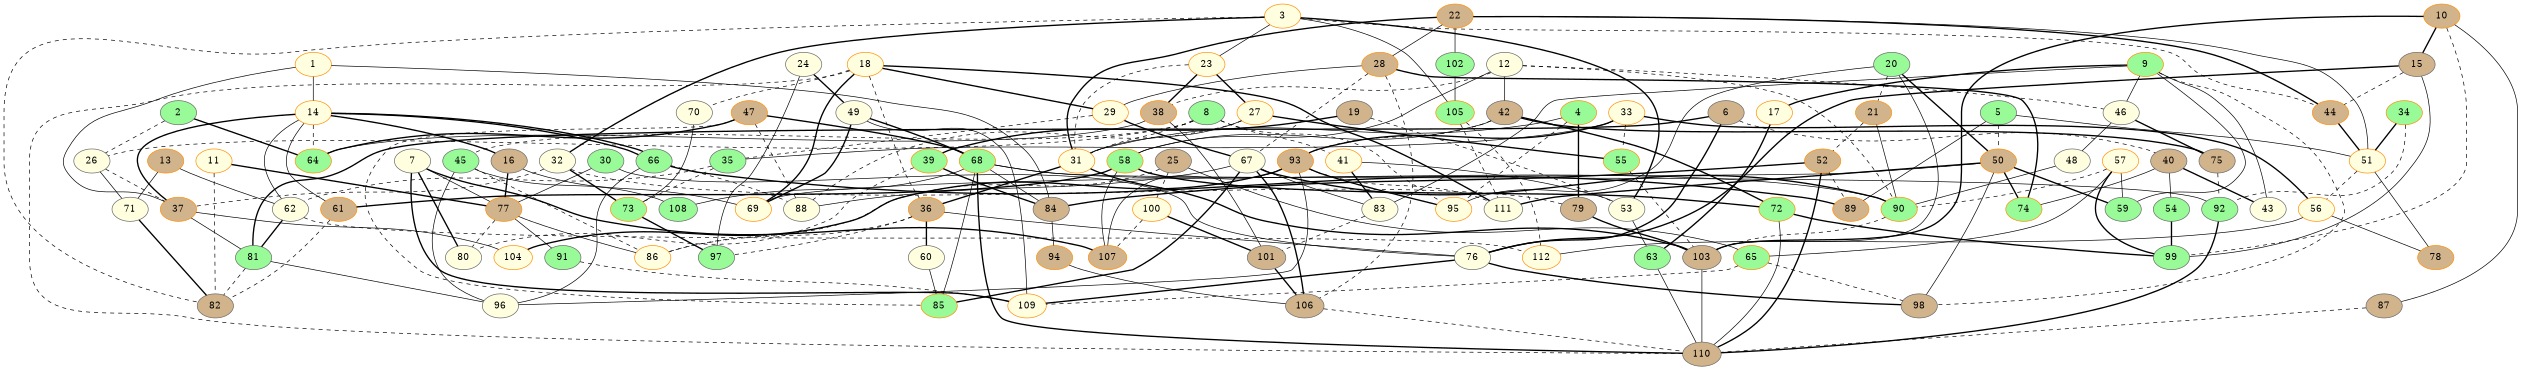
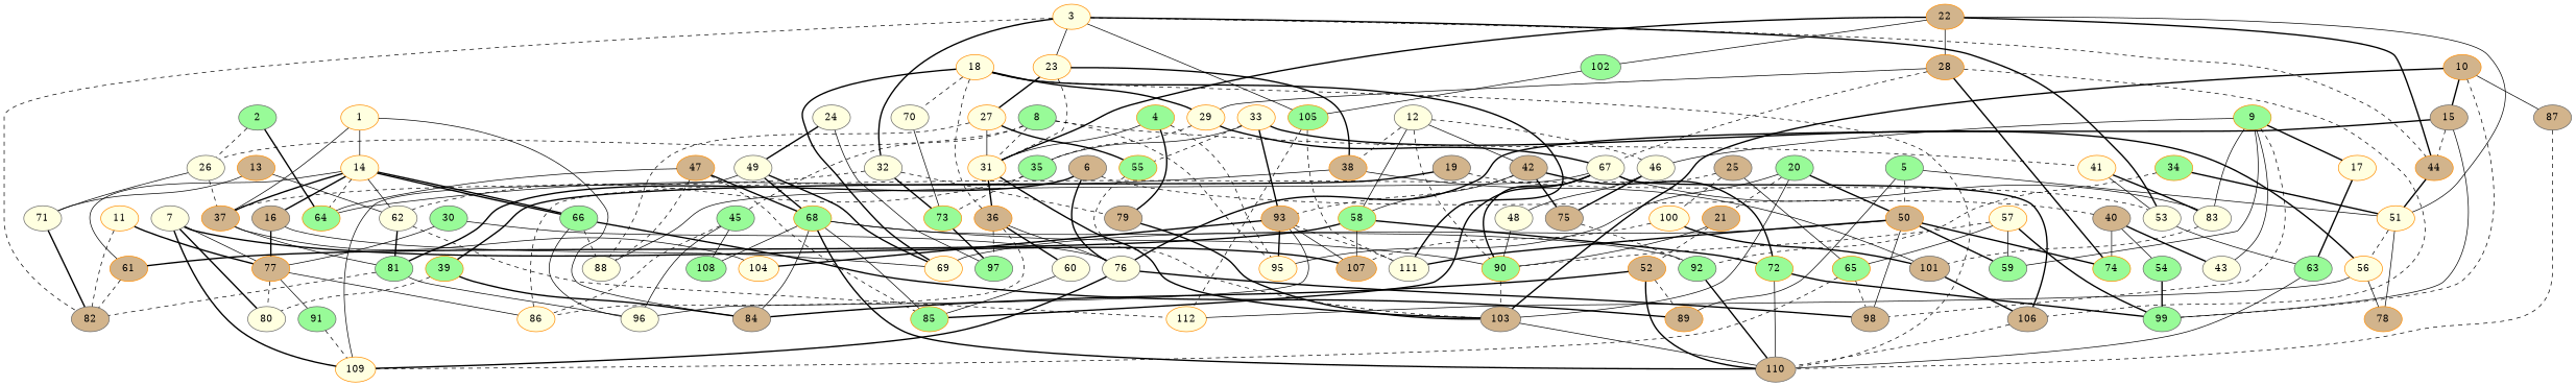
  graph {
    node [color=darkorange fillcolor=lightyellow style=filled]
    edge [style=solid]
    1
    14
    37 [fillcolor=tan]
    84 [color=gray40 fillcolor=tan]
    64 [fillcolor=palegreen]
    62 [color=gray40]
    16 [color=gray40 fillcolor=tan]
    61 [fillcolor=tan]
    66 [color=gray40 fillcolor=palegreen]
    81 [color=gray40 fillcolor=palegreen]
    104
-   94 [fillcolor=tan]
    2 [color=gray40 fillcolor=palegreen]
    26 [color=gray40]
    71 [color=gray40]
    3
    23
    32 [color=gray40]
    44 [fillcolor=tan]
    53 [color=gray40]
    82 [color=gray40 fillcolor=tan]
    105 [fillcolor=palegreen]
    31
    38 [fillcolor=tan]
    27
    79 [color=gray40 fillcolor=tan]
    73 [fillcolor=palegreen]
    51
    63 [color=gray40 fillcolor=palegreen]
    111 [color=gray40]
    112
    4 [fillcolor=palegreen]
    95
    103 [color=gray40 fillcolor=tan]
    36 [fillcolor=tan]
    5 [color=gray40 fillcolor=palegreen]
    50 [fillcolor=tan]
    89 [fillcolor=tan]
    59 [color=gray40 fillcolor=palegreen]
    98 [color=gray40 fillcolor=tan]
    69
    74 [fillcolor=palegreen]
    56
    78 [fillcolor=tan]
    6 [color=gray40 fillcolor=tan]
    40 [color=gray40 fillcolor=tan]
    76 [color=gray40]
    43 [color=gray40]
    54 [color=gray40 fillcolor=palegreen]
    109
    96 [color=gray40]
    7 [color=gray40]
    77 [fillcolor=tan]
    80 [color=gray40]
    107 [fillcolor=tan]
    86
    91 [color=gray40 fillcolor=palegreen]
    8 [color=gray40 fillcolor=palegreen]
    41
    45 [color=gray40 fillcolor=palegreen]
    83 [color=gray40]
    108 [color=gray40 fillcolor=palegreen]
    9 [fillcolor=palegreen]
    17
    46 [color=gray40]
    75 [color=gray40 fillcolor=tan]
    48 [color=gray40]
    101 [color=gray40 fillcolor=tan]
    10 [fillcolor=tan]
    15 [color=gray40 fillcolor=tan]
    87 [color=gray40 fillcolor=tan]
    99 [color=gray40 fillcolor=palegreen]
    110 [color=gray40 fillcolor=tan]
    11
    12 [color=gray40]
    42 [color=gray40 fillcolor=tan]
    58 [fillcolor=palegreen]
    90 [fillcolor=palegreen]
    93 [fillcolor=tan]
    72 [fillcolor=palegreen]
    13 [fillcolor=tan]
    88 [color=gray40]
    18
    29
    70 [color=gray40]
    67 [color=gray40]
    35 [color=gray40 fillcolor=palegreen]
    97 [color=gray40 fillcolor=palegreen]
    60 [color=gray40]
    19 [color=gray40 fillcolor=tan]
    39 [fillcolor=palegreen]
    20 [color=gray40 fillcolor=palegreen]
    21 [fillcolor=tan]
    52 [fillcolor=tan]
    22 [fillcolor=tan]
    28 [fillcolor=tan]
    102 [color=gray40 fillcolor=palegreen]
    106 [color=gray40 fillcolor=tan]
    55 [fillcolor=palegreen]
    24 [color=gray40]
    49 [color=gray40]
    68 [fillcolor=palegreen]
    25 [color=gray40 fillcolor=tan]
    65 [fillcolor=palegreen]
    100
    85 [fillcolor=palegreen]
    30 [color=gray40 fillcolor=palegreen]
    33
    34 [fillcolor=palegreen]
    92 [color=gray40 fillcolor=palegreen]
    47 [fillcolor=tan]
    57
    1 -- 14
    1 -- 37
    1 -- 84
    14 -- 37 [style=bold]
    14 -- 64 [style=dashed]
    14 -- 62
    14 -- 16 [style=bold]
    14 -- 61
    14 -- 66 [style=bold]
    14 -- 66 [style=bold]
    37 -- 81
    37 -- 104
-   84 -- 94
    62 -- 81 [style=bold]
    62 -- 112 [style=dashed]
    16 -- 69
    16 -- 77 [style=bold]
    61 -- 82 [style=dashed]
    66 -- 89 [style=bold]
    66 -- 96
    66 -- 88 [style=dashed]
    81 -- 82 [style=dashed]
    81 -- 96
-   94 -- 106
    2 -- 64 [style=bold]
    2 -- 26 [style=dashed]
    26 -- 37 [style=dashed]
    26 -- 71
    71 -- 82 [style=bold]
    3 -- 23
    3 -- 32 [style=bold]
    3 -- 44 [style=dashed]
    3 -- 53 [style=bold]
    3 -- 82 [style=dashed]
    3 -- 105
    23 -- 31 [style=dashed]
    23 -- 38 [style=bold]
    23 -- 27 [style=bold]
    32 -- 37 [style=dashed]
    32 -- 79 [style=dashed]
    32 -- 73 [style=bold]
    44 -- 51 [style=bold]
    53 -- 63
    105 -- 111 [style=dashed]
    105 -- 112 [style=dashed]
    31 -- 103 [style=bold]
    31 -- 36 [style=bold]
    38 -- 64
    38 -- 101
    27 -- 31
    27 -- 88 [style=dashed]
    27 -- 55 [style=bold]
    79 -- 103 [style=bold]
    73 -- 97 [style=bold]
    51 -- 56 [style=dashed]
    51 -- 78
    63 -- 110
    4 -- 31
    4 -- 79 [style=bold]
    4 -- 95 [style=dashed]
    103 -- 110
    36 -- 76
    36 -- 86 [style=dashed]
    36 -- 97 [style=dashed]
    36 -- 60 [style=bold]
    5 -- 51
    5 -- 50 [style=dashed]
    5 -- 89
    50 -- 111 [style=bold]
    50 -- 59 [style=bold]
    50 -- 98
    50 -- 69
    50 -- 74 [style=bold]
    56 -- 112
    56 -- 78
    6 -- 81 [style=bold]
    6 -- 40 [style=dashed]
    6 -- 76 [style=bold]
    40 -- 74
    40 -- 43 [style=bold]
    40 -- 54
    76 -- 98 [style=bold]
    76 -- 109 [style=bold]
    54 -- 99 [style=bold]
    7 -- 109 [style=bold]
    7 -- 77
    7 -- 80 [style=bold]
    7 -- 107 [style=bold]
    77 -- 80 [style=dashed]
    77 -- 86
    77 -- 91
    91 -- 109 [style=dashed]
    8 -- 26 [style=dashed]
    8 -- 31 [style=dashed]
    8 -- 95 [style=dashed]
    8 -- 41 [style=dashed]
    8 -- 45 [style=dashed]
    41 -- 53
    41 -- 83 [style=bold]
    45 -- 96
    45 -- 86 [style=dashed]
    45 -- 108
    83 -- 101 [style=dashed]
    9 -- 59
    9 -- 98 [style=dashed]
    9 -- 43
    9 -- 83
    9 -- 17 [style=bold]
    9 -- 46
    17 -- 63 [style=bold]
    46 -- 75 [style=bold]
    46 -- 48
    75 -- 92 [style=dashed]
    48 -- 90
    101 -- 106 [style=bold]
    10 -- 103 [style=bold]
    10 -- 15 [style=bold]
    10 -- 87
    10 -- 99 [style=dashed]
    15 -- 44 [style=dashed]
    15 -- 76 [style=bold]
    15 -- 99
    87 -- 110 [style=dashed]
    11 -- 82 [style=dashed]
    11 -- 77 [style=bold]
    12 -- 38 [style=dashed]
    12 -- 46 [style=dashed]
    12 -- 42
    12 -- 58
    12 -- 90 [style=dashed]
    42 -- 75 [style=bold]
    42 -- 58
    42 -- 93 [style=dashed]
    42 -- 72 [style=bold]
    58 -- 61 [style=bold]
    58 -- 107
    58 -- 72 [style=bold]
    90 -- 103 [style=dashed]
    93 -- 104 [style=bold]
    93 -- 111 [style=dashed]
    93 -- 95 [style=bold]
    93 -- 96
    93 -- 107
    72 -- 99 [style=bold]
    72 -- 110
    13 -- 62
    13 -- 71
    18 -- 111 [style=bold]
    18 -- 36 [style=dashed]
    18 -- 69 [style=bold]
    18 -- 110 [style=dashed]
    18 -- 29 [style=bold]
    18 -- 70 [style=dashed]
    29 -- 67 [style=bold]
    29 -- 35 [style=dashed]
    70 -- 73
    67 -- 83
    67 -- 90 [style=bold]
    67 -- 88
    67 -- 106 [style=bold]
    67 -- 85 [style=bold]
    35 -- 62 [style=dashed]
    35 -- 73 [style=dashed]
    60 -- 85
    19 -- 53 [style=dashed]
    19 -- 39 [style=bold]
    39 -- 84 [style=bold]
    39 -- 80 [style=dashed]
    20 -- 95
    20 -- 103
    20 -- 50 [style=bold]
    20 -- 21 [style=dashed]
    21 -- 90
    21 -- 52 [style=dashed]
    52 -- 84 [style=bold]
    52 -- 89 [style=dashed]
    52 -- 110 [style=bold]
    22 -- 44 [style=bold]
    22 -- 31 [style=bold]
    22 -- 51
    22 -- 28
    22 -- 102
    28 -- 74 [style=bold]
    28 -- 29
    28 -- 67 [style=dashed]
    28 -- 106 [style=dashed]
    102 -- 105
    106 -- 110 [style=dashed]
    55 -- 103 [style=dashed]
    24 -- 97
    24 -- 49 [style=bold]
    49 -- 69 [style=bold]
    49 -- 109
    49 -- 68 [style=bold]
    68 -- 84
    68 -- 108
    68 -- 110 [style=bold]
    68 -- 90
    68 -- 85
    68 -- 92
    25 -- 86 [style=dashed]
    25 -- 65
    25 -- 100 [style=dashed]
    65 -- 98 [style=dashed]
    65 -- 109 [style=dashed]
    100 -- 107 [style=dashed]
    100 -- 101 [style=bold]
    30 -- 76
    30 -- 77
    33 -- 56 [style=bold]
    33 -- 93 [style=bold]
    33 -- 35
    33 -- 55 [style=dashed]
    34 -- 51 [style=bold]
    34 -- 92 [style=dashed]
    92 -- 110 [style=bold]
-   47 -- 64 [style=bold]
+   47 -- 64
    47 -- 88 [style=dashed]
    47 -- 68 [style=bold]
    47 -- 85 [style=dashed]
    57 -- 59
    57 -- 99 [style=bold]
    57 -- 90 [style=dashed]
    57 -- 65
  }
